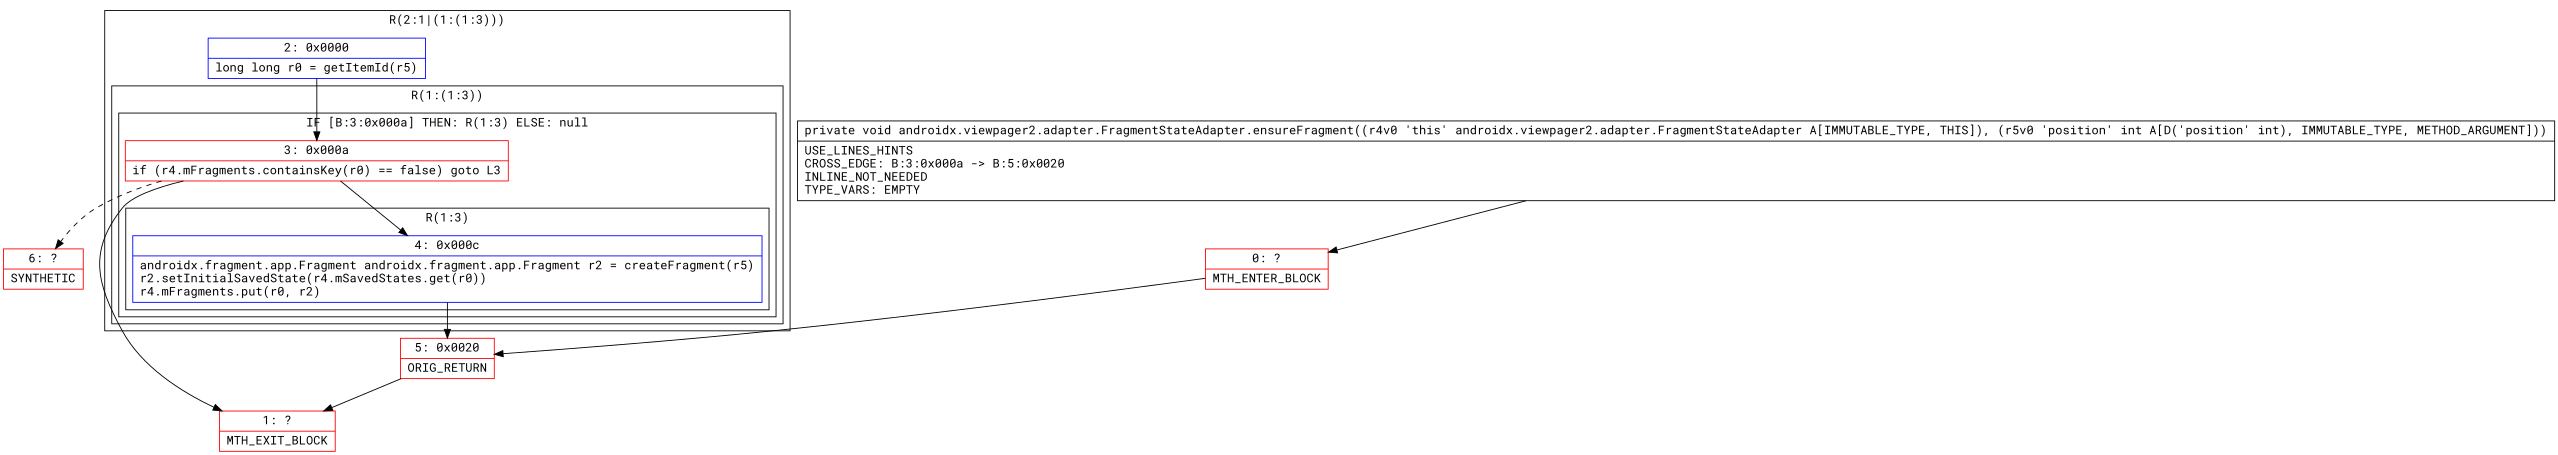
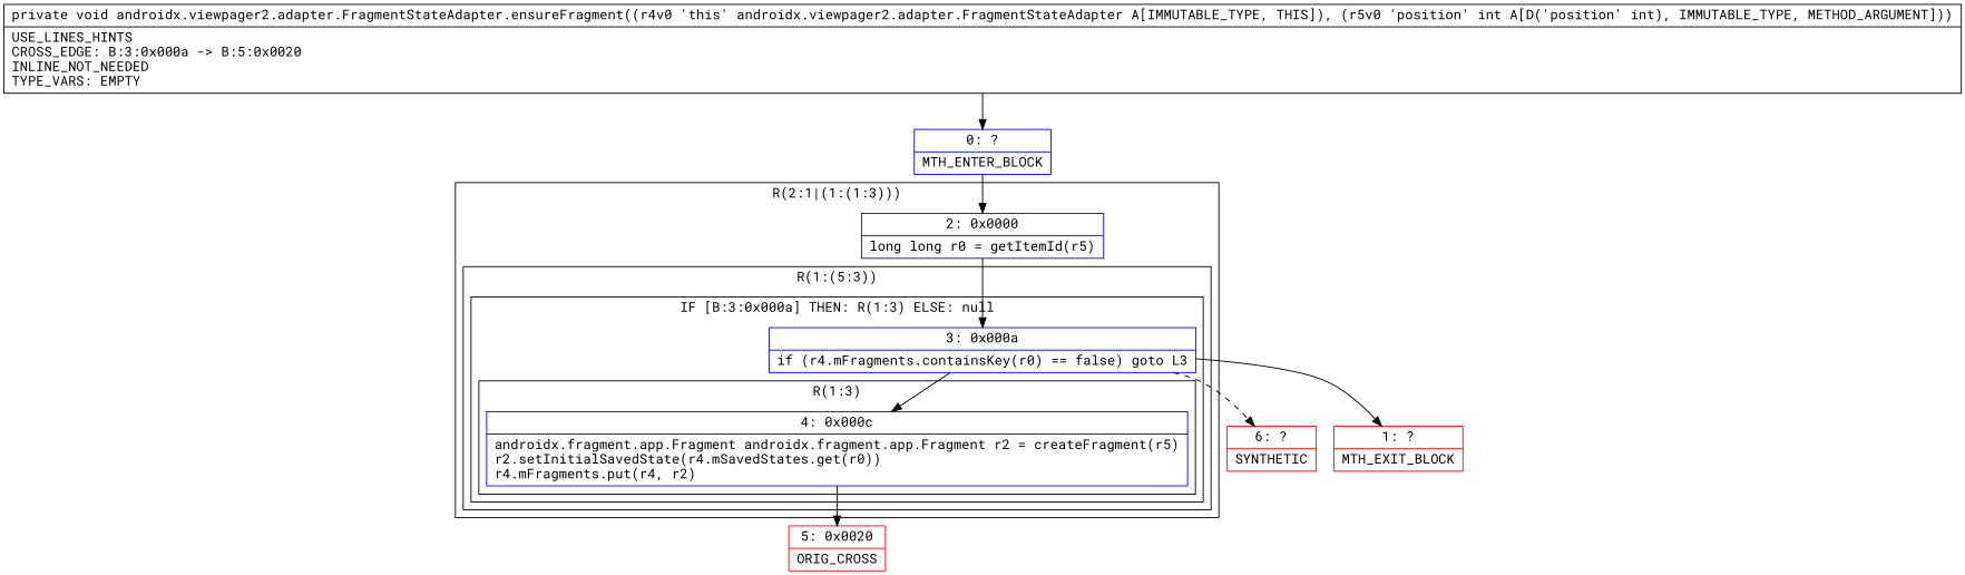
  digraph {
    fontname="Roboto Mono"
    node [color=red fontname="Roboto Mono" shape=record]
    edge [fontname="Roboto Mono"]
-   n1 [color=blue label="{4\:\ 0x000c|androidx.fragment.app.Fragment androidx.fragment.app.Fragment r2 = createFragment(r5)\lr2.setInitialSavedState(r4.mSavedStates.get(r0))\lr4.mFragments.put(r0, r2)\l}"]
-   n2 [label="{3\:\ 0x000a|if (r4.mFragments.containsKey(r0) == false) goto L3\l}"]
+   n1 [color=blue label="{4\:\ 0x000c|androidx.fragment.app.Fragment androidx.fragment.app.Fragment r2 = createFragment(r5)\lr2.setInitialSavedState(r4.mSavedStates.get(r0))\lr4.mFragments.put(r4, r2)\l}"]
+   n2 [color=blue label="{3\:\ 0x000a|if (r4.mFragments.containsKey(r0) == false) goto L3\l}"]
    n3 [color=blue label="{2\:\ 0x0000|long long r0 = getItemId(r5)\l}"]
-   n4 [label="{5\:\ 0x0020|ORIG_RETURN\l}"]
+   n4 [label="{5\:\ 0x0020|ORIG_CROSS\l}"]
    n5 [label="{6\:\ ?|SYNTHETIC\l}"]
    n6 [label="{1\:\ ?|MTH_EXIT_BLOCK\l}"]
-   n7 [label="{0\:\ ?|MTH_ENTER_BLOCK\l}"]
+   n7 [color=blue label="{0\:\ ?|MTH_ENTER_BLOCK\l}"]
    n8 [label="{private void androidx.viewpager2.adapter.FragmentStateAdapter.ensureFragment((r4v0 'this' androidx.viewpager2.adapter.FragmentStateAdapter A[IMMUTABLE_TYPE, THIS]), (r5v0 'position' int A[D('position' int), IMMUTABLE_TYPE, METHOD_ARGUMENT]))  | USE_LINES_HINTS\lCROSS_EDGE: B:3:0x000a \-\> B:5:0x0020\lINLINE_NOT_NEEDED\lTYPE_VARS: EMPTY\l}" color=""]
    subgraph cluster_1 {
      label="R(2:1|(1:(1:3)))"
      n3
      subgraph cluster_2 {
-       label="R(1:(1:3))"
+       label="R(1:(5:3))"
        subgraph cluster_3 {
          label="IF [B:3:0x000a] THEN: R(1:3) ELSE: null"
          n2
          subgraph cluster_4 {
            label="R(1:3)"
            n1
          }
        }
      }
    }
    n1 -> n4
    n2 -> n1
    n2 -> n5 [style=dashed]
    n2 -> n6
    n3 -> n2
-   n4 -> n6
-   n7 -> n4
+   n7 -> n3
    n8 -> n7
  }
